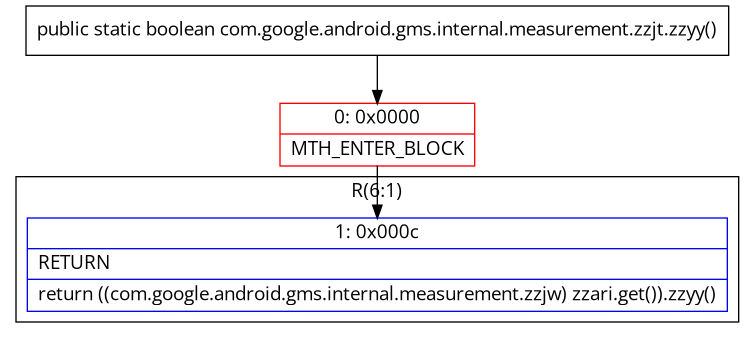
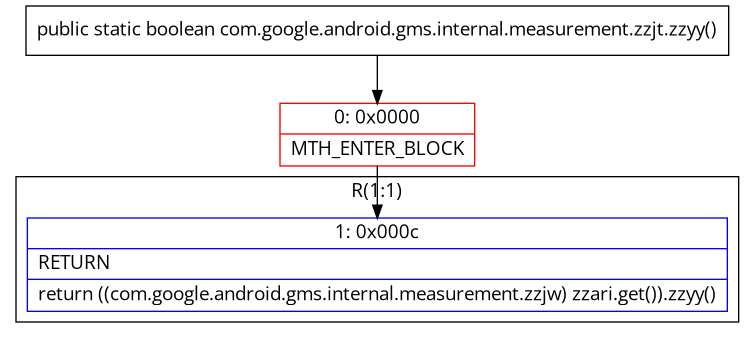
  digraph {
    fontname="Open Sans"
    node [shape=record fontname="Open Sans"]
    edge [fontname="Open Sans"]
    n1 [color=blue label="{1\:\ 0x000c|RETURN\l|return ((com.google.android.gms.internal.measurement.zzjw) zzari.get()).zzyy()\l}"]
    n2 [color=red label="{0\:\ 0x0000|MTH_ENTER_BLOCK\l}"]
    n3 [label="{public static boolean com.google.android.gms.internal.measurement.zzjt.zzyy() }"]
    subgraph cluster_1 {
-     label="R(6:1)"
+     label="R(1:1)"
      n1
    }
    n2 -> n1
    n3 -> n2
  }
